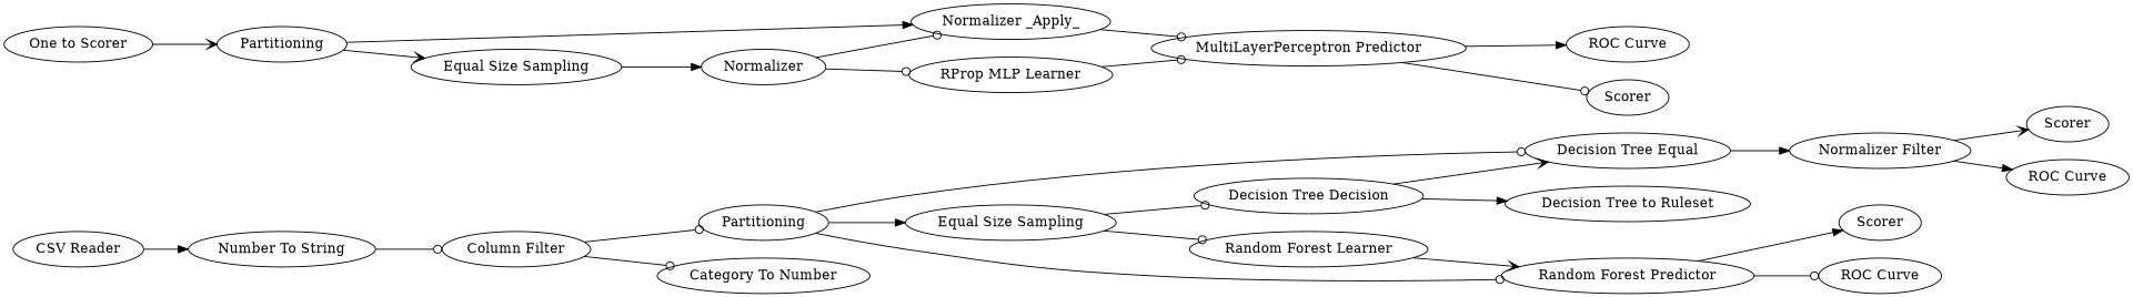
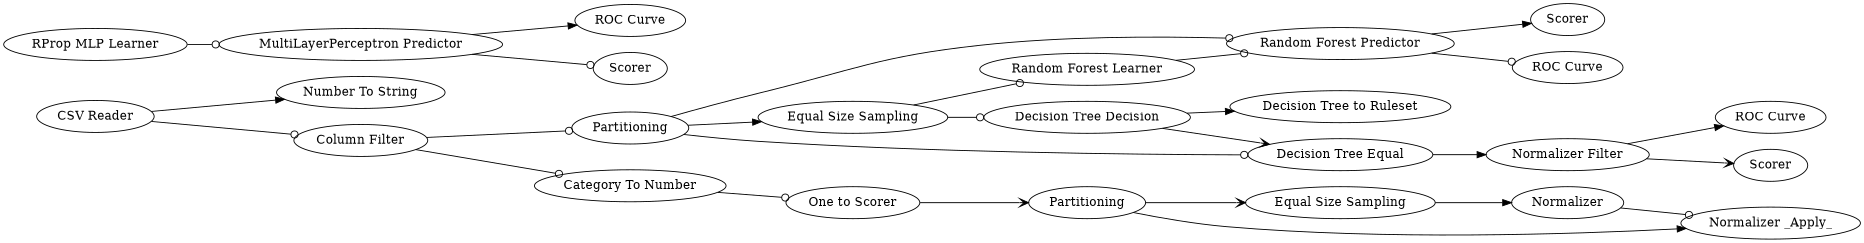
  digraph {
    fontname="DejaVu Serif"
    rankdir=LR
    node [fontname="DejaVu Serif"]
    edge [arrowhead=odot fontname="DejaVu Serif"]
    n1 [label="Equal Size Sampling"]
    n2 [label="Decision Tree Decision"]
    n3 [label="Random Forest Learner"]
    n4 [label="Decision Tree Equal"]
    n5 [label="Decision Tree to Ruleset"]
    n6 [label="Random Forest Predictor"]
    n7 [label="Normalizer Filter"]
    n8 [label=Normalizer]
    n9 [label="Normalizer _Apply_"]
    n10 [label="RProp MLP Learner"]
    n11 [label="MultiLayerPerceptron Predictor"]
    n12 [label="ROC Curve"]
    n13 [label=Scorer]
    n14 [label="Number To String"]
    n15 [label="Column Filter"]
    n16 [label=Partitioning]
    n17 [label="Category To Number"]
    n18 [label="One to Scorer"]
    n19 [label="CSV Reader"]
    n20 [label="ROC Curve"]
    n21 [label=Scorer]
    n22 [label=Partitioning]
    n23 [label="Equal Size Sampling"]
    n24 [label=Scorer]
    n25 [label="ROC Curve"]
    n1 -> n2
    n1 -> n3
    n2 -> n4 [arrowhead=vee]
    n2 -> n5 [arrowhead=normal]
-   n3 -> n6 [arrowhead=vee]
+   n3 -> n6
    n4 -> n7 [arrowhead=normal]
    n6 -> n20
    n6 -> n21 [arrowhead=normal]
    n7 -> n24 [arrowhead=vee]
    n7 -> n25 [arrowhead=normal]
    n8 -> n9
-   n8 -> n10
-   n9 -> n11
    n10 -> n11
    n11 -> n12 [arrowhead=normal]
    n11 -> n13
-   n14 -> n15
+   n19 -> n15
    n15 -> n16
    n15 -> n17
    n16 -> n1 [arrowhead=normal]
    n16 -> n4
    n16 -> n6
+   n17 -> n18
    n18 -> n22 [arrowhead=vee]
    n19 -> n14 [arrowhead=normal]
    n22 -> n9 [arrowhead=normal]
    n22 -> n23 [arrowhead=vee]
    n23 -> n8 [arrowhead=normal]
  }
